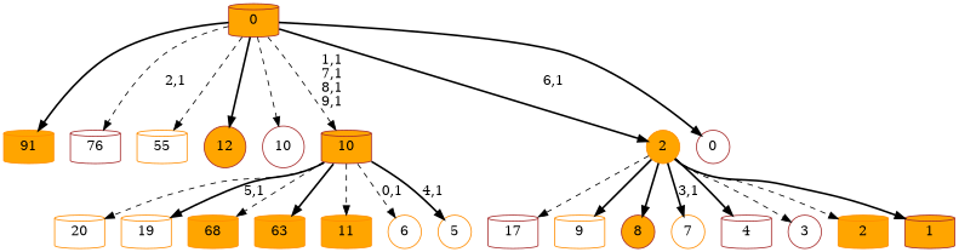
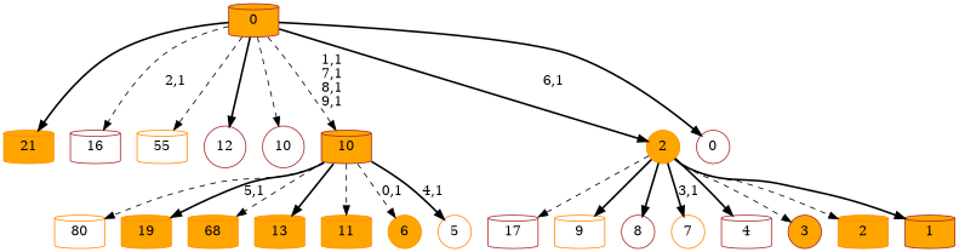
  digraph {
    node [color=darkorange fillcolor=orange shape=cylinder style=filled]
    edge [style=bold]
-   n1 [label=91]
-   n2 [fillcolor=white label=20]
-   n3 [fillcolor=white label=19]
+   n1 [label=21]
+   n2 [fillcolor=white label=80]
+   n3 [label=19]
    n4 [label=68]
    n5 [color=brown fillcolor=white label=17]
-   n6 [color=brown fillcolor=white label=76]
+   n6 [color=brown fillcolor=white label=16]
    n7 [fillcolor=white label=55]
-   n8 [label=63]
-   n9 [color=brown label=12 shape=circle]
+   n8 [label=13]
+   n9 [color=brown fillcolor=white label=12 shape=circle]
    n10 [label=11]
    n11 [color=brown fillcolor=white label=10 shape=circle]
    n12 [fillcolor=white label=9]
-   n13 [color=brown label=8 shape=circle]
+   n13 [color=brown fillcolor=white label=8 shape=circle]
    n14 [fillcolor=white label=7 shape=circle]
-   n15 [fillcolor=white label=6 shape=circle]
+   n15 [label=6 shape=circle]
    n16 [fillcolor=white label=5 shape=circle]
    10 [color=brown]
    n18 [color=brown fillcolor=white label=4]
-   n19 [color=brown fillcolor=white label=3 shape=circle]
+   n19 [color=brown label=3 shape=circle]
    n20 [label=2]
    n21 [color=brown label=1]
    2 [shape=circle]
    n23 [color=brown fillcolor=white label=0 shape=circle]
    0 [color=brown]
    10 -> n2 [style=dashed]
    10 -> n3 [label="5,1"]
    10 -> n4 [style=dashed]
    10 -> n8
    10 -> n10 [style=dashed]
    10 -> n15 [label="0,1" style=dashed]
    10 -> n16 [label="4,1"]
    2 -> n5 [style=dashed]
    2 -> n12
    2 -> n13
    2 -> n14 [label="3,1"]
    2 -> n18
    2 -> n19 [style=dashed]
    2 -> n20 [style=dashed]
    2 -> n21
    0 -> n1
    0 -> n6 [label="2,1" style=dashed]
    0 -> n7 [style=dashed]
    0 -> n9
    0 -> n11 [style=dashed]
    0 -> 10 [label="1,1\n7,1\n8,1\n9,1" style=dashed]
    0 -> 2 [label="6,1"]
    0 -> n23
  }
